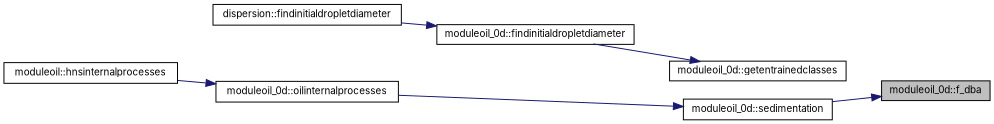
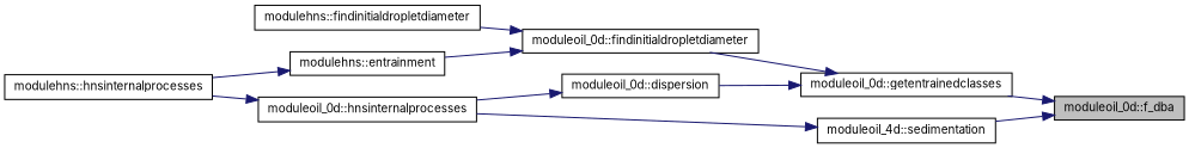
  digraph {
    fontname=Inter
    rankdir=RL
    node [color=black fillcolor=white fontname=Inter fontsize=10 shape=record style=filled]
    edge [color=midnightblue dir=back fontname=Inter fontsize=10 labelfontname=Helvetica labelfontsize=10 style=solid]
    n1 [fillcolor=grey75 fontcolor=black height=0.2 label="moduleoil_0d::f_dba" width=0.4]
    n2 [height=0.2 label="moduleoil_0d::getentrainedclasses" width=0.4]
-   n3 [height=0.2 label="moduleoil_0d::sedimentation" width=0.4]
+   n3 [height=0.2 label="moduleoil_4d::sedimentation" width=0.4]
+   n4 [height=0.2 label="moduleoil_0d::dispersion" width=0.4]
    n5 [height=0.2 label="moduleoil_0d::findinitialdropletdiameter" width=0.4]
-   n6 [height=0.2 label="moduleoil_0d::oilinternalprocesses" width=0.4]
-   n8 [height=0.2 label="dispersion::findinitialdropletdiameter" width=0.4]
-   n9 [height=0.2 label="moduleoil::hnsinternalprocesses" width=0.4]
+   n6 [height=0.2 label="moduleoil_0d::hnsinternalprocesses" width=0.4]
+   n7 [height=0.2 label="modulehns::entrainment" width=0.4]
+   n8 [height=0.2 label="modulehns::findinitialdropletdiameter" width=0.4]
+   n9 [height=0.2 label="modulehns::hnsinternalprocesses" width=0.4]
+   n1 -> n2
    n1 -> n3
+   n2 -> n4
    n2 -> n5
    n3 -> n6
+   n4 -> n6
+   n5 -> n7
    n5 -> n8
    n6 -> n9
+   n7 -> n9
  }
